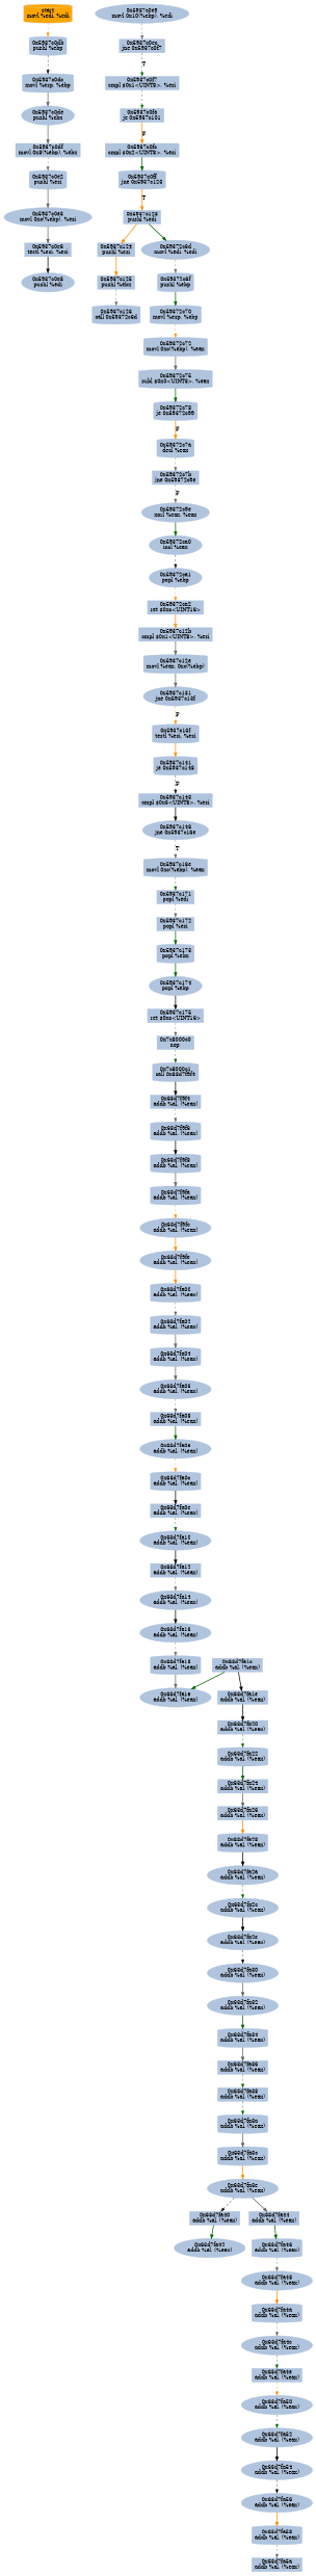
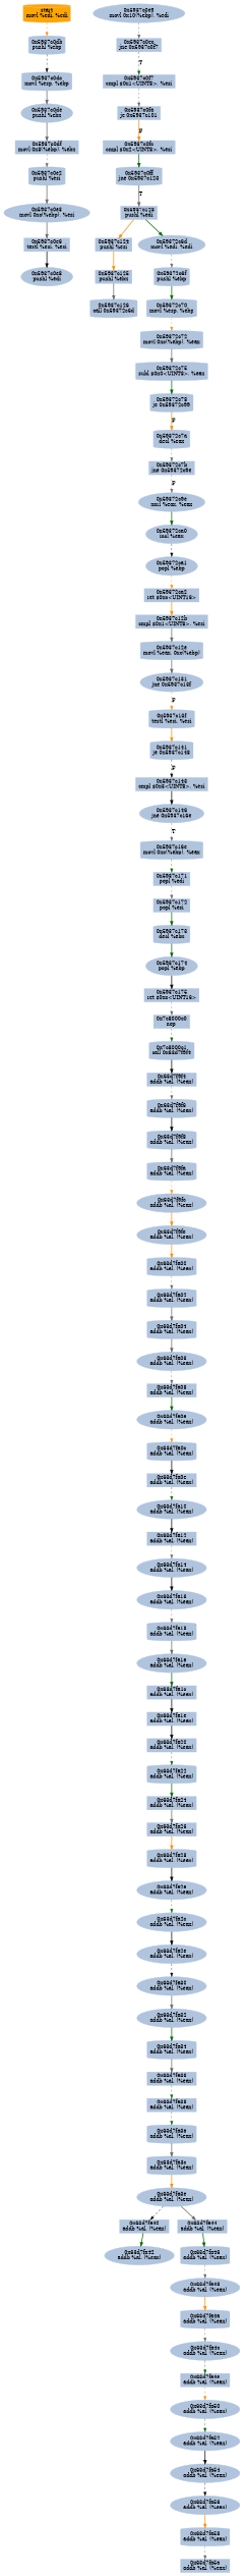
  digraph {
    node [color=lightsteelblue fillcolor=lightsteelblue shape=cylinder style=filled]
    edge [color=gray40 style=bold]
    n1 [color=lightgrey fillcolor=orange label="start\nmovl %edi, %edi"]
    n2 [label="0x5937c0db\npushl %ebp"]
    n3 [label="0x5937c0dc\nmovl %esp, %ebp"]
    n4 [label="0x5937c0de\npushl %ebx" shape=ellipse]
    n5 [label="0x5937c0df\nmovl 0x8(%ebp), %ebx" shape=box]
    n6 [label="0x5937c0e2\npushl %esi"]
    n7 [label="0x5937c0e3\nmovl 0xc(%ebp), %esi" shape=ellipse]
    n8 [label="0x5937c0e6\ntestl %esi, %esi" shape=box]
    n9 [label="0x5937c0e8\npushl %edi" shape=ellipse]
    n10 [label="0x5937c0e9\nmovl 0x10(%ebp), %edi" shape=ellipse]
    n11 [label="0x5937c0ec\njne 0x5937c0f7" shape=box]
    n12 [label="0x5937c0f7\ncmpl $0x1<UINT8>, %esi" shape=box]
    n13 [label="0x5937c0fa\nje 0x5937c101" shape=box]
    n14 [label="0x5937c0fc\ncmpl $0x2<UINT8>, %esi" shape=box]
    n15 [label="0x5937c0ff\njne 0x5937c123"]
    n16 [label="0x5937c123\npushl %edi" shape=box]
    n17 [label="0x5937c124\npushl %esi" shape=box]
    n18 [label="0x59372c6d\nmovl %edi, %edi" shape=ellipse]
    n19 [label="0x5937c125\npushl %ebx" shape=box]
    n20 [label="0x5937c126\ncall 0x59372c6d"]
    n21 [label="0x59372c6f\npushl %ebp"]
    n22 [label="0x59372c70\nmovl %esp, %ebp"]
    n23 [label="0x59372c72\nmovl 0xc(%ebp), %eax"]
    n24 [label="0x59372c75\nsubl $0x0<UINT8>, %eax"]
    n25 [label="0x59372c78\nje 0x59372c99"]
    n26 [label="0x59372c7a\ndecl %eax"]
    n27 [label="0x59372c7b\njne 0x59372c9e" shape=box]
    n28 [label="0x59372c9e\nxorl %eax, %eax" shape=ellipse]
    n29 [label="0x59372ca0\nincl %eax" shape=ellipse]
    n30 [label="0x59372ca1\npopl %ebp" shape=ellipse]
    n31 [label="0x59372ca2\nret $0xc<UINT16>" shape=box]
    n32 [label="0x5937c12b\ncmpl $0x1<UINT8>, %esi" shape=box]
    n33 [label="0x5937c12e\nmovl %eax, 0xc(%ebp)"]
    n34 [label="0x5937c131\njne 0x5937c13f" shape=ellipse]
    n35 [label="0x5937c13f\ntestl %esi, %esi"]
    n36 [label="0x5937c141\nje 0x5937c148"]
    n37 [label="0x5937c143\ncmpl $0x3<UINT8>, %esi" shape=box]
    n38 [label="0x5937c146\njne 0x5937c16e" shape=ellipse]
    n39 [label="0x5937c16e\nmovl 0xc(%ebp), %eax"]
    n40 [label="0x5937c171\npopl %edi" shape=box]
    n41 [label="0x5937c172\npopl %esi" shape=box]
-   n42 [label="0x5937c173\npopl %ebx"]
+   n42 [label="0x5937c173\ndecl %ebx"]
    n43 [label="0x5937c174\npopl %ebp" shape=ellipse]
    n44 [label="0x5937c175\nret $0xc<UINT16>" shape=box]
    n45 [label="0x7c8000c0\nnop " shape=box]
    n46 [label="0x7c8000c1\ncall 0x63d7f9f4"]
    n47 [label="0x63d7f9f4\naddb %al, (%eax)" shape=box]
    n48 [label="0x63d7f9f6\naddb %al, (%eax)"]
    n49 [label="0x63d7f9f8\naddb %al, (%eax)"]
    n50 [label="0x63d7f9fa\naddb %al, (%eax)"]
    n51 [label="0x63d7f9fc\naddb %al, (%eax)" shape=ellipse]
    n52 [label="0x63d7f9fe\naddb %al, (%eax)" shape=ellipse]
    n53 [label="0x63d7fa00\naddb %al, (%eax)"]
    n54 [label="0x63d7fa02\naddb %al, (%eax)"]
    n55 [label="0x63d7fa04\naddb %al, (%eax)"]
    n56 [label="0x63d7fa06\naddb %al, (%eax)" shape=ellipse]
    n57 [label="0x63d7fa08\naddb %al, (%eax)" shape=box]
    n58 [label="0x63d7fa0a\naddb %al, (%eax)" shape=ellipse]
    n59 [label="0x63d7fa0c\naddb %al, (%eax)"]
    n60 [label="0x63d7fa0e\naddb %al, (%eax)" shape=box]
    n61 [label="0x63d7fa10\naddb %al, (%eax)" shape=ellipse]
    n62 [label="0x63d7fa12\naddb %al, (%eax)" shape=box]
    n63 [label="0x63d7fa14\naddb %al, (%eax)" shape=ellipse]
    n64 [label="0x63d7fa16\naddb %al, (%eax)" shape=ellipse]
    n65 [label="0x63d7fa18\naddb %al, (%eax)"]
    n66 [label="0x63d7fa1a\naddb %al, (%eax)" shape=ellipse]
    n67 [label="0x63d7fa1c\naddb %al, (%eax)" shape=box]
    n68 [label="0x63d7fa1e\naddb %al, (%eax)" shape=box]
    n69 [label="0x63d7fa20\naddb %al, (%eax)" shape=box]
    n70 [label="0x63d7fa22\naddb %al, (%eax)"]
    n71 [label="0x63d7fa24\naddb %al, (%eax)" shape=box]
    n72 [label="0x63d7fa26\naddb %al, (%eax)" shape=box]
    n73 [label="0x63d7fa28\naddb %al, (%eax)"]
    n74 [label="0x63d7fa2a\naddb %al, (%eax)" shape=ellipse]
    n75 [label="0x63d7fa2c\naddb %al, (%eax)" shape=ellipse]
    n76 [label="0x63d7fa2e\naddb %al, (%eax)" shape=ellipse]
    n77 [label="0x63d7fa30\naddb %al, (%eax)" shape=ellipse]
    n78 [label="0x63d7fa32\naddb %al, (%eax)" shape=ellipse]
    n79 [label="0x63d7fa34\naddb %al, (%eax)"]
    n80 [label="0x63d7fa36\naddb %al, (%eax)" shape=box]
    n81 [label="0x63d7fa38\naddb %al, (%eax)" shape=box]
    n82 [label="0x63d7fa3a\naddb %al, (%eax)"]
    n83 [label="0x63d7fa3c\naddb %al, (%eax)"]
    n84 [label="0x63d7fa3e\naddb %al, (%eax)" shape=ellipse]
    n85 [label="0x63d7fa40\naddb %al, (%eax)" shape=box]
    n86 [label="0x63d7fa44\naddb %al, (%eax)" shape=box]
    n87 [label="0x63d7fa42\naddb %al, (%eax)" shape=ellipse]
    n88 [label="0x63d7fa46\naddb %al, (%eax)"]
    n89 [label="0x63d7fa48\naddb %al, (%eax)" shape=ellipse]
    n90 [label="0x63d7fa4a\naddb %al, (%eax)"]
    n91 [label="0x63d7fa4c\naddb %al, (%eax)" shape=ellipse]
    n92 [label="0x63d7fa4e\naddb %al, (%eax)" shape=box]
    n93 [label="0x63d7fa50\naddb %al, (%eax)" shape=ellipse]
    n94 [label="0x63d7fa52\naddb %al, (%eax)" shape=ellipse]
    n95 [label="0x63d7fa54\naddb %al, (%eax)" shape=ellipse]
    n96 [label="0x63d7fa56\naddb %al, (%eax)" shape=ellipse]
    n97 [label="0x63d7fa58\naddb %al, (%eax)"]
    n98 [label="0x63d7fa5a\naddb %al, (%eax)" shape=box]
    n1 -> n2 [color=darkorange style=dashed]
    n2 -> n3 [color=black style=dashed]
    n3 -> n4
    n4 -> n5
    n5 -> n6 [style=dashed]
    n6 -> n7
    n7 -> n8
    n8 -> n9 [color=black]
    n10 -> n11 [style=dashed]
    n11 -> n12 [color=darkgreen label=T style=dashed]
-   n12 -> n13 [color=darkgreen style=dashed]
+   n12 -> n13 [style=dashed]
    n13 -> n14 [color=darkorange label=F]
    n14 -> n15 [color=darkgreen]
-   n15 -> n16 [color=darkorange label=T]
+   n15 -> n16 [label=T]
    n16 -> n17 [color=darkorange]
    n16 -> n18 [color=darkgreen]
    n17 -> n19 [color=darkorange]
    n18 -> n21 [style=dashed]
-   n19 -> n20 [style=dashed]
+   n19 -> n20
    n21 -> n22 [color=darkgreen]
    n22 -> n23 [color=darkorange style=dashed]
    n23 -> n24
    n24 -> n25 [color=darkgreen]
    n25 -> n26 [color=darkorange label=F]
    n26 -> n27 [style=dashed]
    n27 -> n28 [label=F style=dashed]
    n28 -> n29 [color=darkgreen]
    n29 -> n30 [color=black style=dashed]
    n30 -> n31 [color=darkorange style=dashed]
    n31 -> n32 [color=darkorange]
    n32 -> n33
    n33 -> n34
    n34 -> n35 [color=darkorange label=F style=dashed]
    n35 -> n36 [color=darkorange]
    n36 -> n37 [color=black label=F style=dashed]
    n37 -> n38 [color=black]
    n38 -> n39 [label=T style=dashed]
    n39 -> n40 [color=darkgreen style=dashed]
    n40 -> n41 [style=dashed]
    n41 -> n42 [color=darkgreen]
    n42 -> n43 [color=darkgreen]
    n43 -> n44 [color=black]
    n44 -> n45 [style=dashed]
    n45 -> n46 [color=darkgreen style=dashed]
    n46 -> n47 [color=black]
    n47 -> n48 [style=dashed]
    n48 -> n49 [color=black]
    n49 -> n50
    n50 -> n51 [color=darkorange style=dashed]
    n51 -> n52 [color=darkorange]
    n52 -> n53 [color=darkorange]
    n53 -> n54 [style=dashed]
    n54 -> n55
    n55 -> n56
    n56 -> n57 [style=dashed]
    n57 -> n58 [color=darkgreen]
    n58 -> n59 [color=darkorange style=dashed]
    n59 -> n60 [color=black]
    n60 -> n61 [color=darkgreen style=dashed]
    n61 -> n62 [color=black]
    n62 -> n63 [style=dashed]
    n63 -> n64 [color=black]
    n64 -> n65 [style=dashed]
    n65 -> n66
-   n67 -> n66 [color=darkgreen]
+   n66 -> n67 [color=darkgreen]
    n67 -> n68 [color=black]
    n68 -> n69 [color=black]
    n69 -> n70 [color=darkgreen style=dashed]
    n70 -> n71 [color=darkgreen]
    n71 -> n72
    n72 -> n73 [color=darkorange]
    n73 -> n74 [color=black]
    n74 -> n75 [color=darkgreen style=dashed]
    n75 -> n76 [color=black]
    n76 -> n77 [color=black style=dashed]
    n77 -> n78
    n78 -> n79 [color=darkgreen]
    n79 -> n80
    n80 -> n81 [color=darkgreen style=dashed]
    n81 -> n82 [color=darkgreen style=dashed]
    n82 -> n83
    n83 -> n84 [color=darkorange]
    n84 -> n85 [color=black style=dashed]
    n84 -> n86
    n85 -> n87 [color=darkgreen]
    n86 -> n88 [color=darkgreen]
    n88 -> n89 [style=dashed]
    n89 -> n90 [color=darkorange]
    n90 -> n91 [style=dashed]
    n91 -> n92 [color=darkgreen style=dashed]
    n92 -> n93 [color=darkorange style=dashed]
    n93 -> n94 [color=darkgreen style=dashed]
    n94 -> n95 [color=black]
    n95 -> n96 [color=black style=dashed]
    n96 -> n97 [color=darkorange]
    n97 -> n98 [style=dashed]
  }
